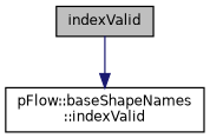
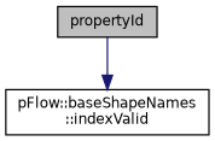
  digraph {
    rankdir=TB
    node [color=black fontname=Helvetica fontsize=10 shape=record style=filled]
-   n1 [fillcolor=grey75 fontcolor=black height=0.2 label=indexValid width=0.4]
+   n1 [fillcolor=grey75 fontcolor=black height=0.2 label=propertyId width=0.4]
    n2 [fillcolor=white height=0.2 label="pFlow::baseShapeNames\l::indexValid" width=0.4]
    n1 -> n2 [color=midnightblue fontname=Helvetica fontsize=10 labelfontname=Helvetica labelfontsize=10 style=solid]
  }
